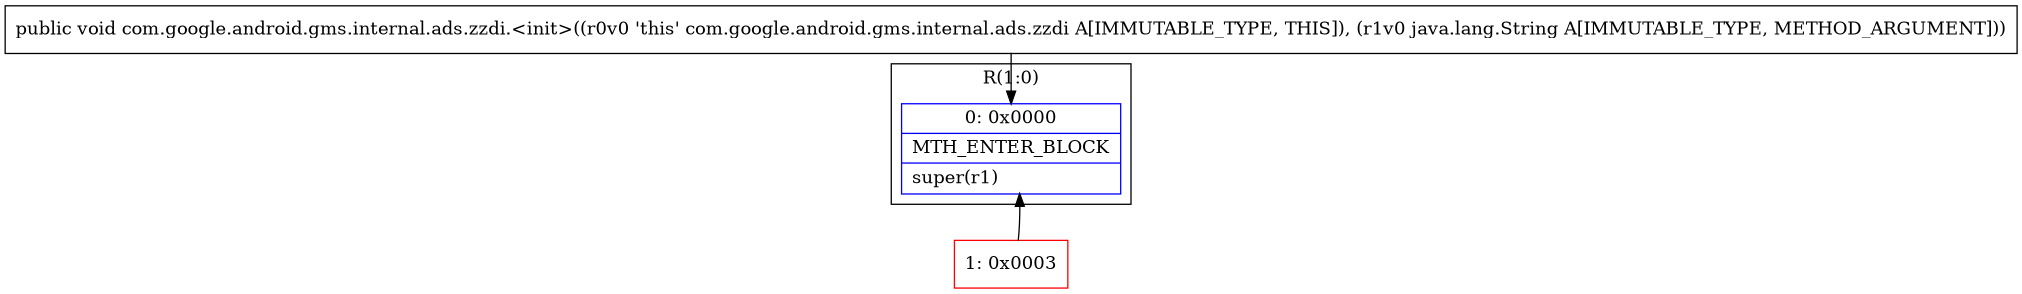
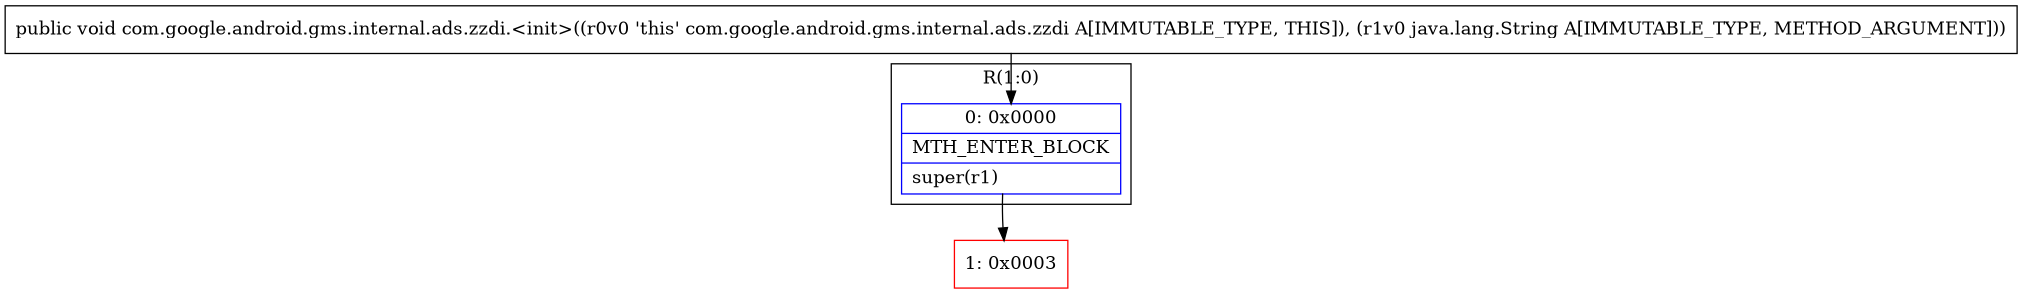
  digraph {
    node [shape=record]
    n1 [color=blue label="{0\:\ 0x0000|MTH_ENTER_BLOCK\l|super(r1)\l}"]
    n2 [color=red label="{1\:\ 0x0003}"]
    n3 [label="{public void com.google.android.gms.internal.ads.zzdi.\<init\>((r0v0 'this' com.google.android.gms.internal.ads.zzdi A[IMMUTABLE_TYPE, THIS]), (r1v0 java.lang.String A[IMMUTABLE_TYPE, METHOD_ARGUMENT])) }"]
    subgraph cluster_1 {
      label="R(1:0)"
      n1
    }
-   n2 -> n1
+   n1 -> n2
    n3 -> n1
  }
